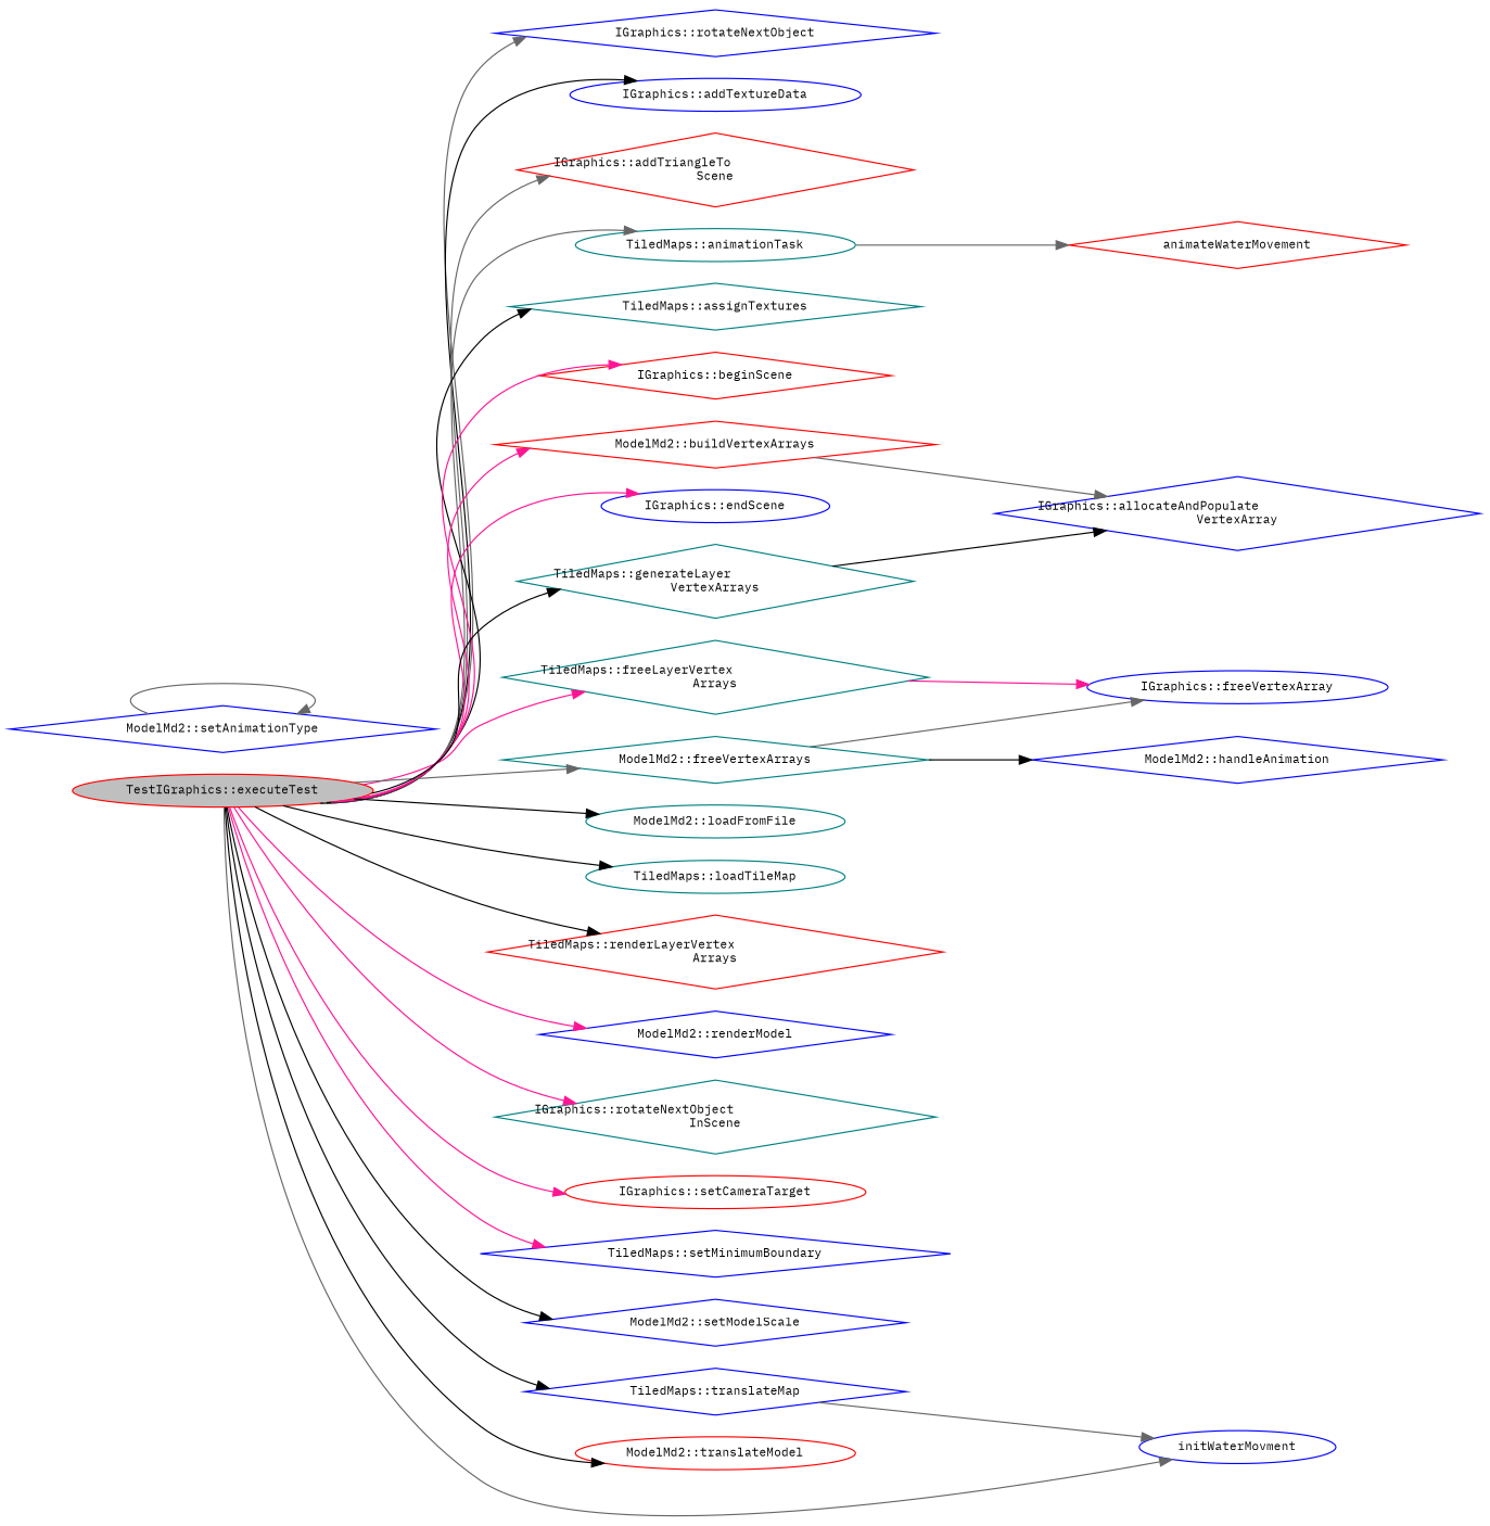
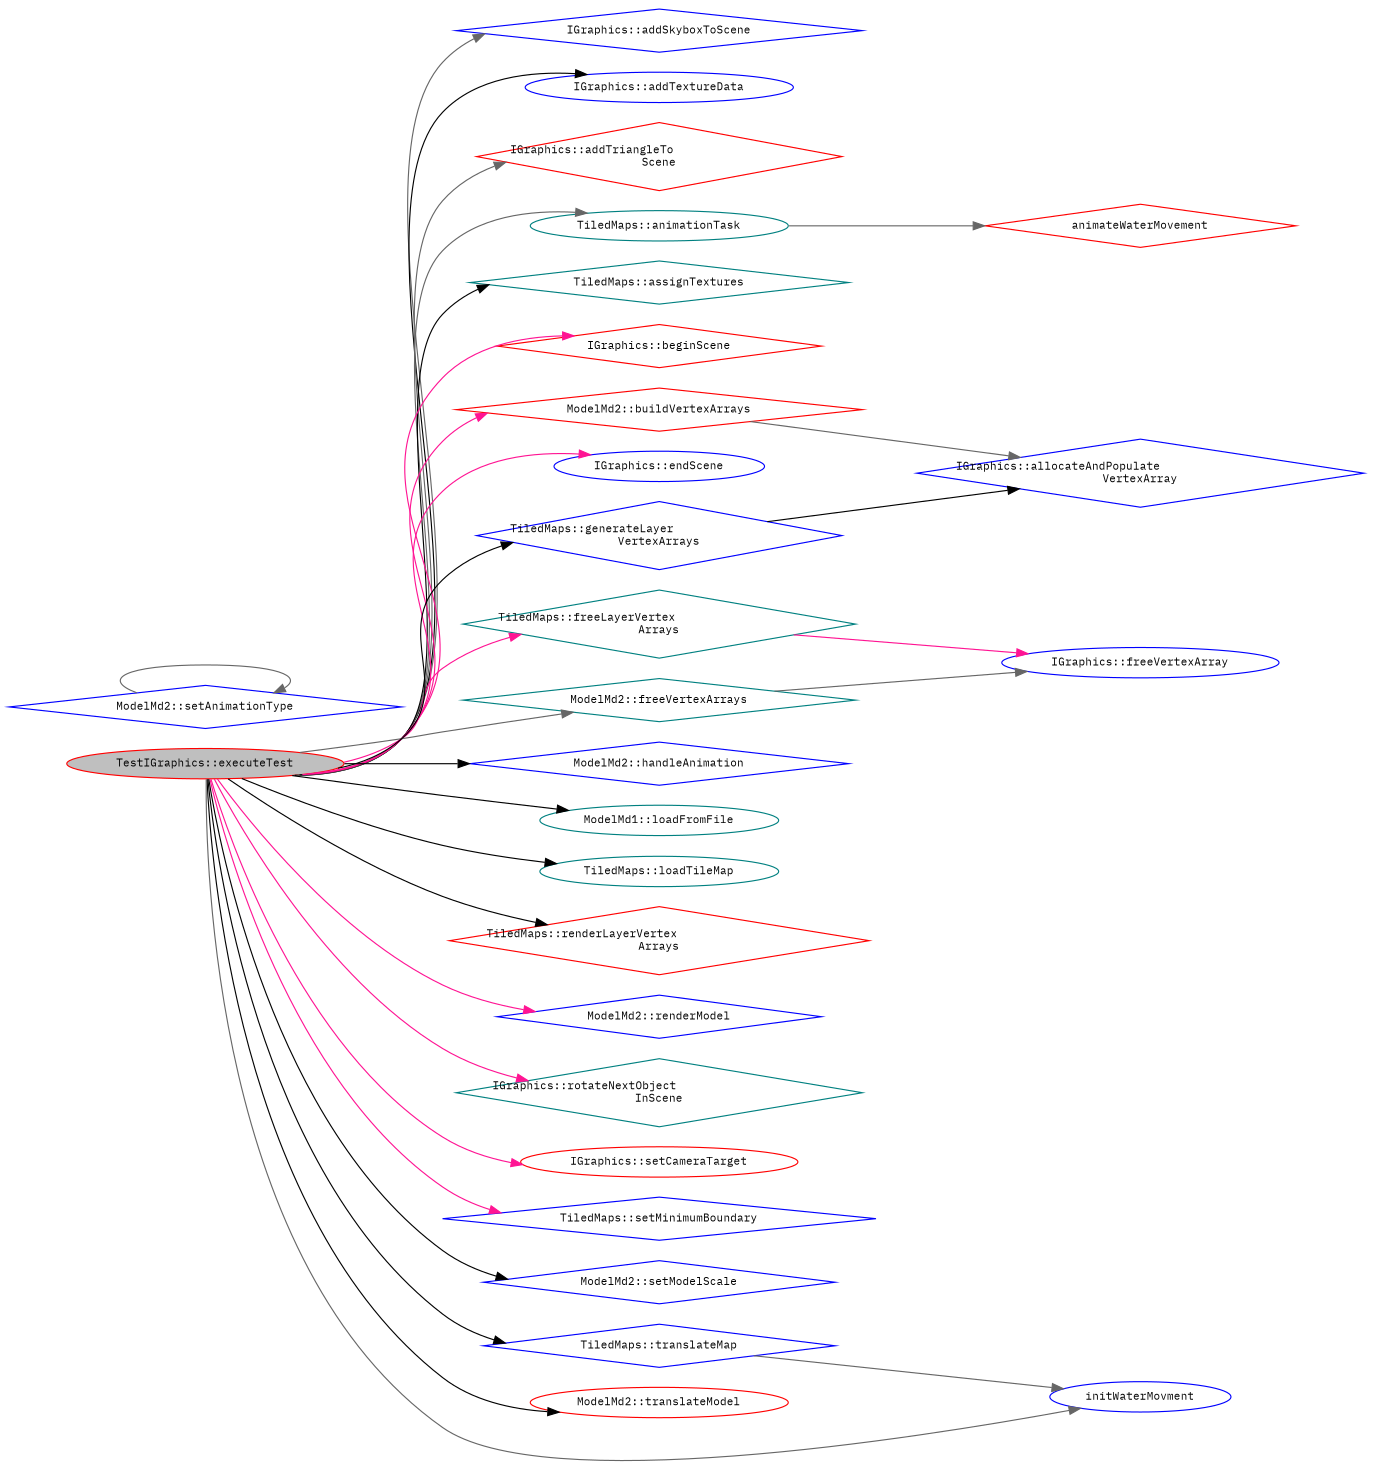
  digraph {
    fontname="IBM Plex Mono"
    rankdir=LR
    node [color=blue fillcolor=white fontname="IBM Plex Mono" fontsize=10 shape=diamond style=filled]
    edge [color=black fontname="IBM Plex Mono" fontsize=10 labelfontname=Helvetica labelfontsize=10 style=solid]
    n1 [color=red fillcolor=grey75 fontcolor=black height=0.2 label="TestIGraphics::executeTest" shape=ellipse width=0.4]
-   n2 [height=0.2 label="IGraphics::rotateNextObject" width=0.4]
+   n2 [height=0.2 label="IGraphics::addSkyboxToScene" width=0.4]
    n3 [height=0.2 label="IGraphics::addTextureData" shape=ellipse width=0.4]
    n4 [color=red height=0.2 label="IGraphics::addTriangleTo\lScene" width=0.4]
    n5 [color=teal height=0.2 label="TiledMaps::animationTask" shape=ellipse width=0.4]
    n6 [color=teal height=0.2 label="TiledMaps::assignTextures" width=0.4]
    n7 [color=red height=0.2 label="IGraphics::beginScene" width=0.4]
    n8 [color=red height=0.2 label="ModelMd2::buildVertexArrays" width=0.4]
    n9 [height=0.2 label="IGraphics::endScene" shape=ellipse width=0.4]
    n10 [color=teal height=0.2 label="TiledMaps::freeLayerVertex\lArrays" width=0.4]
    n11 [color=teal height=0.2 label="ModelMd2::freeVertexArrays" width=0.4]
-   n12 [color=teal height=0.2 label="TiledMaps::generateLayer\lVertexArrays" width=0.4]
+   n12 [height=0.2 label="TiledMaps::generateLayer\lVertexArrays" width=0.4]
    n13 [height=0.2 label="ModelMd2::handleAnimation" width=0.4]
-   n14 [color=teal height=0.2 label="ModelMd2::loadFromFile" shape=ellipse width=0.4]
+   n14 [color=teal height=0.2 label="ModelMd1::loadFromFile" shape=ellipse width=0.4]
    n15 [color=teal height=0.2 label="TiledMaps::loadTileMap" shape=ellipse width=0.4]
    n16 [color=red height=0.2 label="TiledMaps::renderLayerVertex\lArrays" width=0.4]
    n17 [height=0.2 label="ModelMd2::renderModel" width=0.4]
    n18 [color=teal height=0.2 label="IGraphics::rotateNextObject\lInScene" width=0.4]
    n19 [color=red height=0.2 label="IGraphics::setCameraTarget" shape=ellipse width=0.4]
    n20 [height=0.2 label="TiledMaps::setMinimumBoundary" width=0.4]
    n21 [height=0.2 label="ModelMd2::setModelScale" width=0.4]
    n22 [height=0.2 label="TiledMaps::translateMap" width=0.4]
    n23 [color=red height=0.2 label="ModelMd2::translateModel" shape=ellipse width=0.4]
    n24 [height=0.2 label=initWaterMovment shape=ellipse width=0.4]
    n25 [color=red height=0.2 label=animateWaterMovement width=0.4]
    n26 [height=0.2 label="IGraphics::allocateAndPopulate\lVertexArray" width=0.4]
    n27 [height=0.2 label="IGraphics::freeVertexArray" shape=ellipse width=0.4]
    n28 [height=0.2 label="ModelMd2::setAnimationType" width=0.4]
    n1 -> n2 [color=gray40]
    n1 -> n3
    n1 -> n4 [color=gray40]
    n1 -> n5 [color=gray40]
    n1 -> n6
    n1 -> n7 [color=deeppink]
    n1 -> n8 [color=deeppink]
    n1 -> n9 [color=deeppink]
    n1 -> n10 [color=deeppink]
    n1 -> n11 [color=gray40]
    n1 -> n12
-   n11 -> n13
+   n1 -> n13
    n1 -> n14
    n1 -> n15
    n1 -> n16
    n1 -> n17 [color=deeppink]
    n1 -> n18 [color=deeppink]
    n1 -> n19 [color=deeppink]
    n1 -> n20 [color=deeppink]
    n1 -> n21
    n1 -> n22
    n1 -> n23
    n1 -> n24 [color=gray40]
    n5 -> n25 [color=gray40]
    n8 -> n26 [color=gray40]
    n10 -> n27 [color=deeppink]
    n11 -> n27 [color=gray40]
    n12 -> n26
    n22 -> n24 [color=gray40]
    n28 -> n28 [color=gray40]
  }
